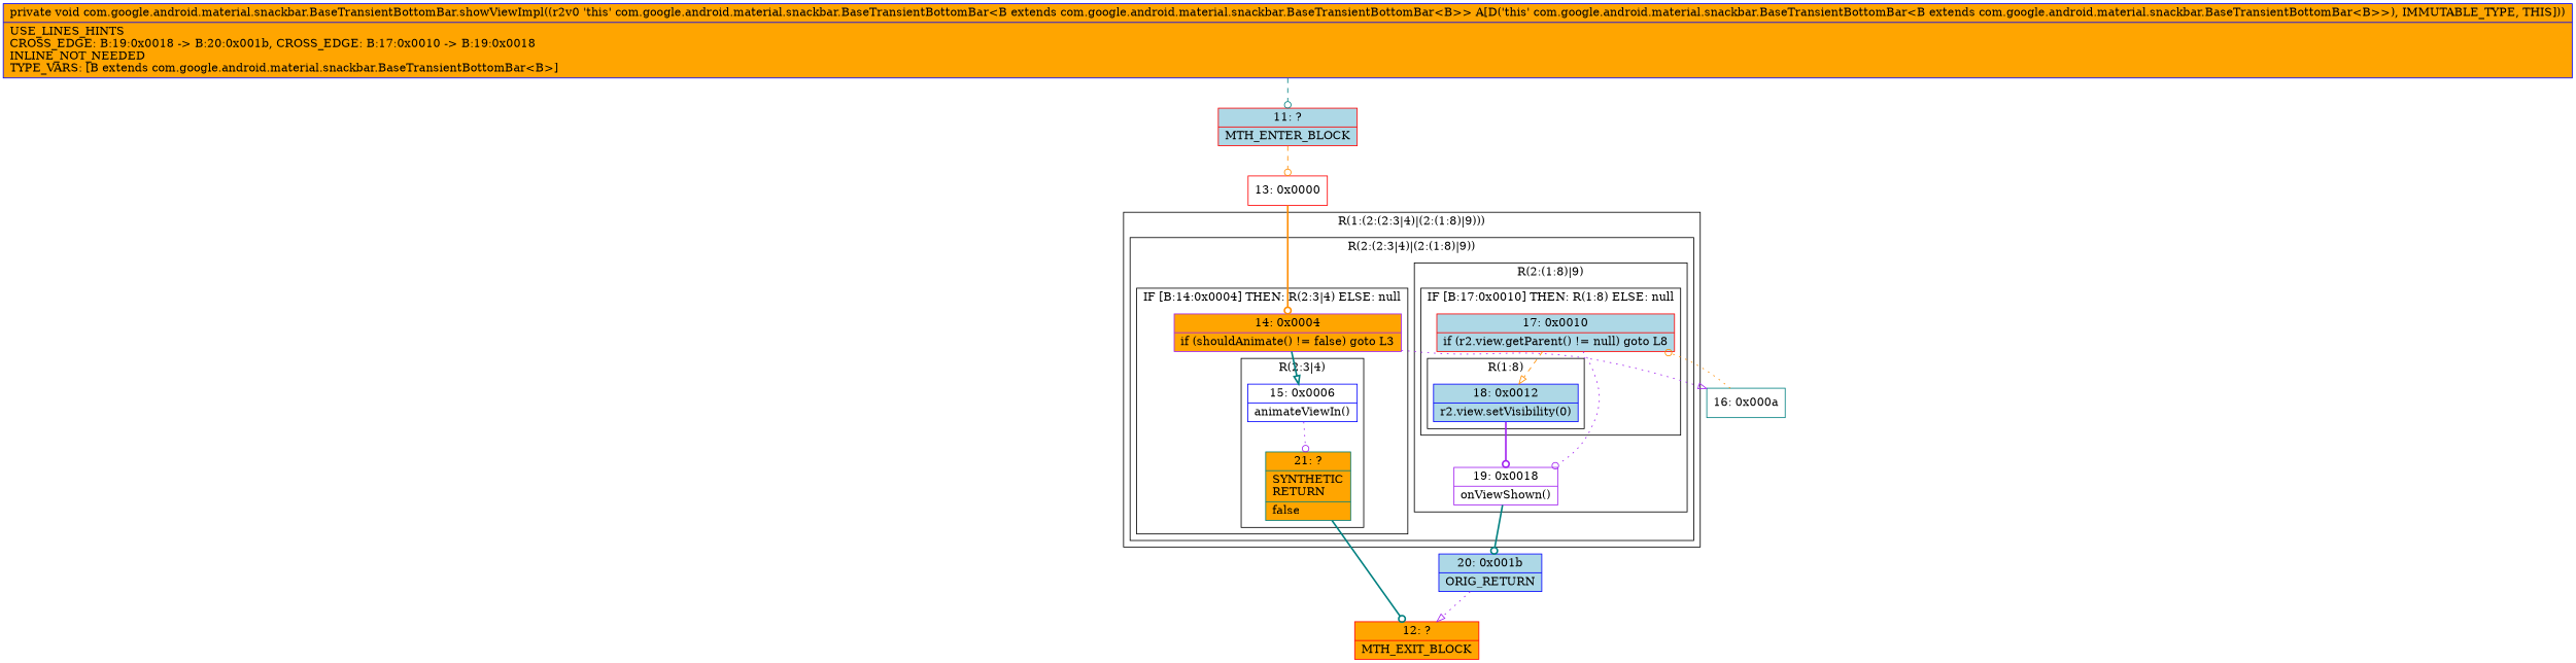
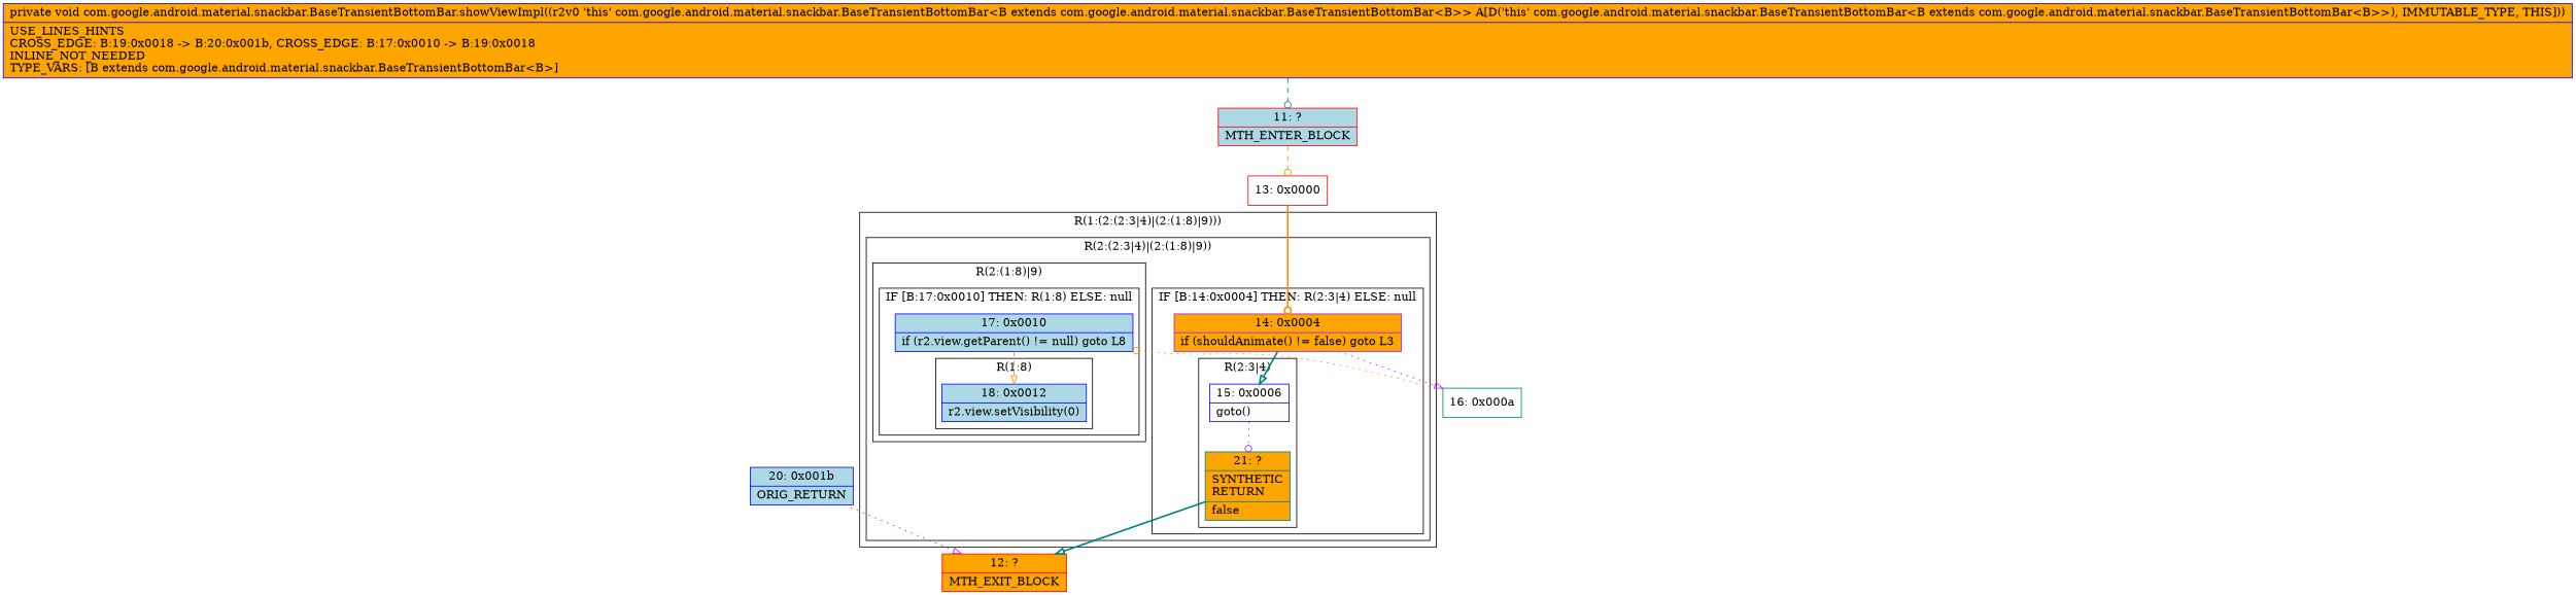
  digraph {
    node [color=blue fillcolor=white shape=record style=filled]
    edge [arrowhead=odot color=purple style=dotted]
-   n1 [label="{15\:\ 0x0006|animateViewIn()\l}"]
+   n1 [label="{15\:\ 0x0006|goto()\l}"]
    n2 [color=teal fillcolor=orange label="{21\:\ ?|SYNTHETIC\lRETURN\l|false\l}"]
    n3 [color=purple fillcolor=orange label="{14\:\ 0x0004|if (shouldAnimate() != false) goto L3\l}"]
    n4 [fillcolor=lightblue label="{18\:\ 0x0012|r2.view.setVisibility(0)\l}"]
-   n5 [color=red fillcolor=lightblue label="{17\:\ 0x0010|if (r2.view.getParent() != null) goto L8\l}"]
-   n6 [color=purple label="{19\:\ 0x0018|onViewShown()\l}"]
+   n5 [fillcolor=lightblue label="{17\:\ 0x0010|if (r2.view.getParent() != null) goto L8\l}"]
    n7 [color=red fillcolor=orange label="{12\:\ ?|MTH_EXIT_BLOCK\l}"]
    n8 [color=teal label="{16\:\ 0x000a}"]
    n9 [fillcolor=lightblue label="{20\:\ 0x001b|ORIG_RETURN\l}"]
    n10 [color=red fillcolor=lightblue label="{11\:\ ?|MTH_ENTER_BLOCK\l}"]
    n11 [color=red label="{13\:\ 0x0000}"]
    n12 [fillcolor=orange label="{private void com.google.android.material.snackbar.BaseTransientBottomBar.showViewImpl((r2v0 'this' com.google.android.material.snackbar.BaseTransientBottomBar\<B extends com.google.android.material.snackbar.BaseTransientBottomBar\<B\>\> A[D('this' com.google.android.material.snackbar.BaseTransientBottomBar\<B extends com.google.android.material.snackbar.BaseTransientBottomBar\<B\>\>), IMMUTABLE_TYPE, THIS]))  | USE_LINES_HINTS\lCROSS_EDGE: B:19:0x0018 \-\> B:20:0x001b, CROSS_EDGE: B:17:0x0010 \-\> B:19:0x0018\lINLINE_NOT_NEEDED\lTYPE_VARS: [B extends com.google.android.material.snackbar.BaseTransientBottomBar\<B\>]\l}"]
    subgraph cluster_1 {
      label="R(1:(2:(2:3|4)|(2:(1:8)|9)))"
      subgraph cluster_2 {
        label="R(2:(2:3|4)|(2:(1:8)|9))"
        subgraph cluster_3 {
          label="IF [B:14:0x0004] THEN: R(2:3|4) ELSE: null"
          n3
          subgraph cluster_4 {
            label="R(2:3|4)"
            n1
            n2
          }
        }
        subgraph cluster_5 {
          label="R(2:(1:8)|9)"
-         n6
          subgraph cluster_6 {
            label="IF [B:17:0x0010] THEN: R(1:8) ELSE: null"
            n5
            subgraph cluster_7 {
              label="R(1:8)"
              n4
            }
          }
        }
      }
    }
    n1 -> n2
-   n2 -> n7 [color=teal style=bold]
+   n2 -> n7 [arrowhead=onormal color=teal style=bold]
    n3 -> n1 [arrowhead=onormal color=teal style=bold]
    n3 -> n8 [arrowhead=onormal]
-   n4 -> n6 [style=bold]
    n5 -> n4 [arrowhead=onormal color=darkorange style=dashed]
-   n5 -> n6
-   n6 -> n9 [color=teal style=bold]
    n8 -> n5 [color=darkorange]
    n9 -> n7 [arrowhead=onormal]
    n10 -> n11 [color=darkorange style=dashed]
    n11 -> n3 [color=darkorange style=bold]
    n12 -> n10 [color=teal style=dashed]
  }
